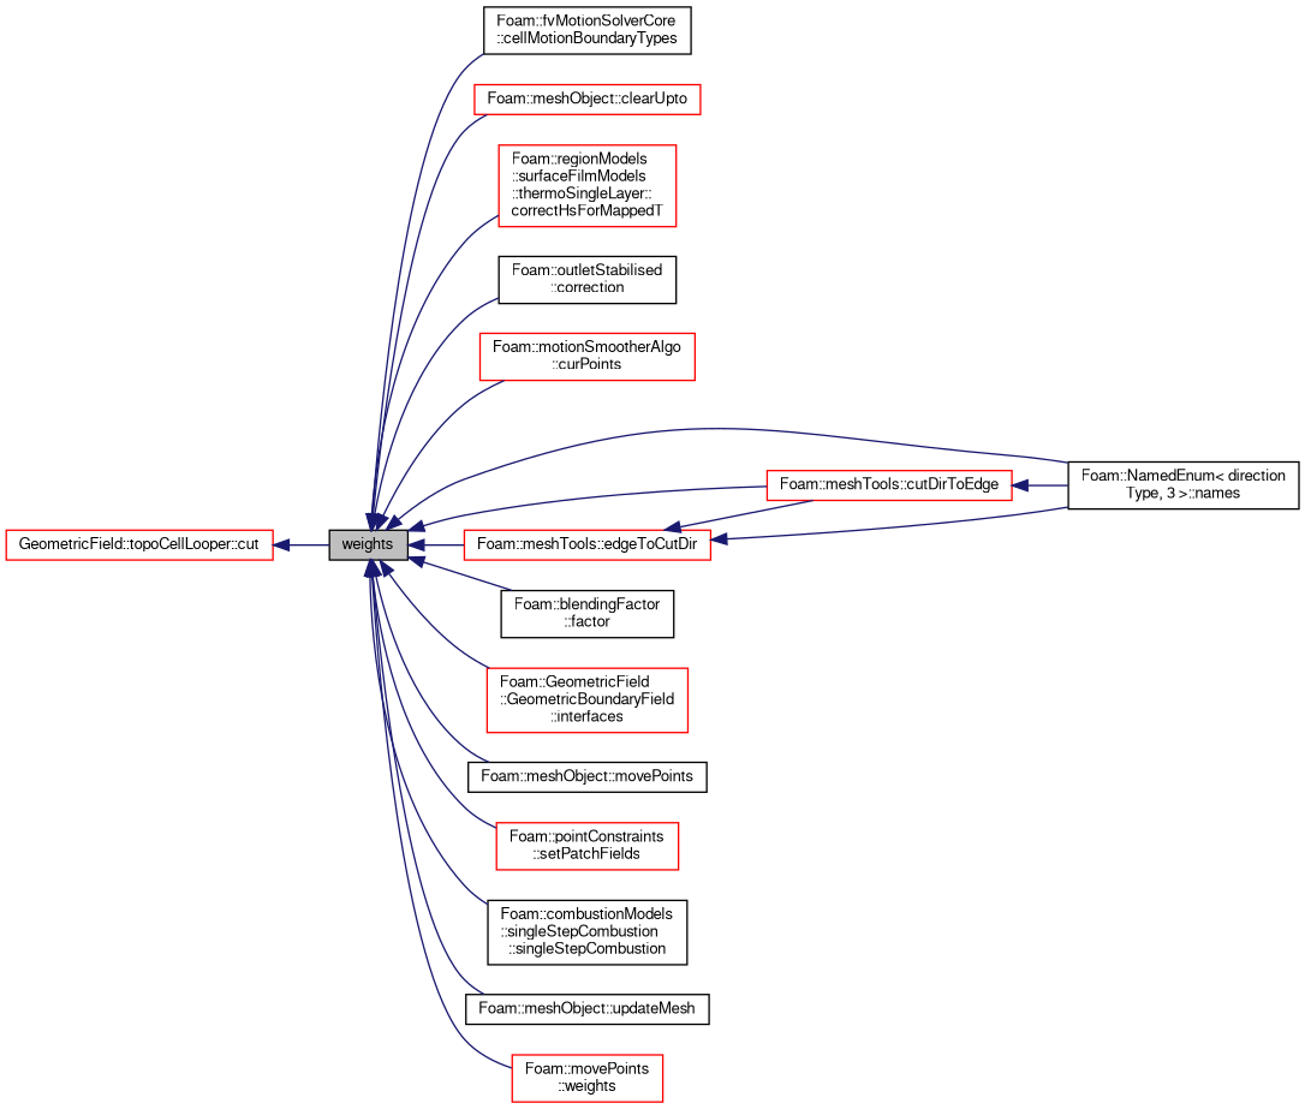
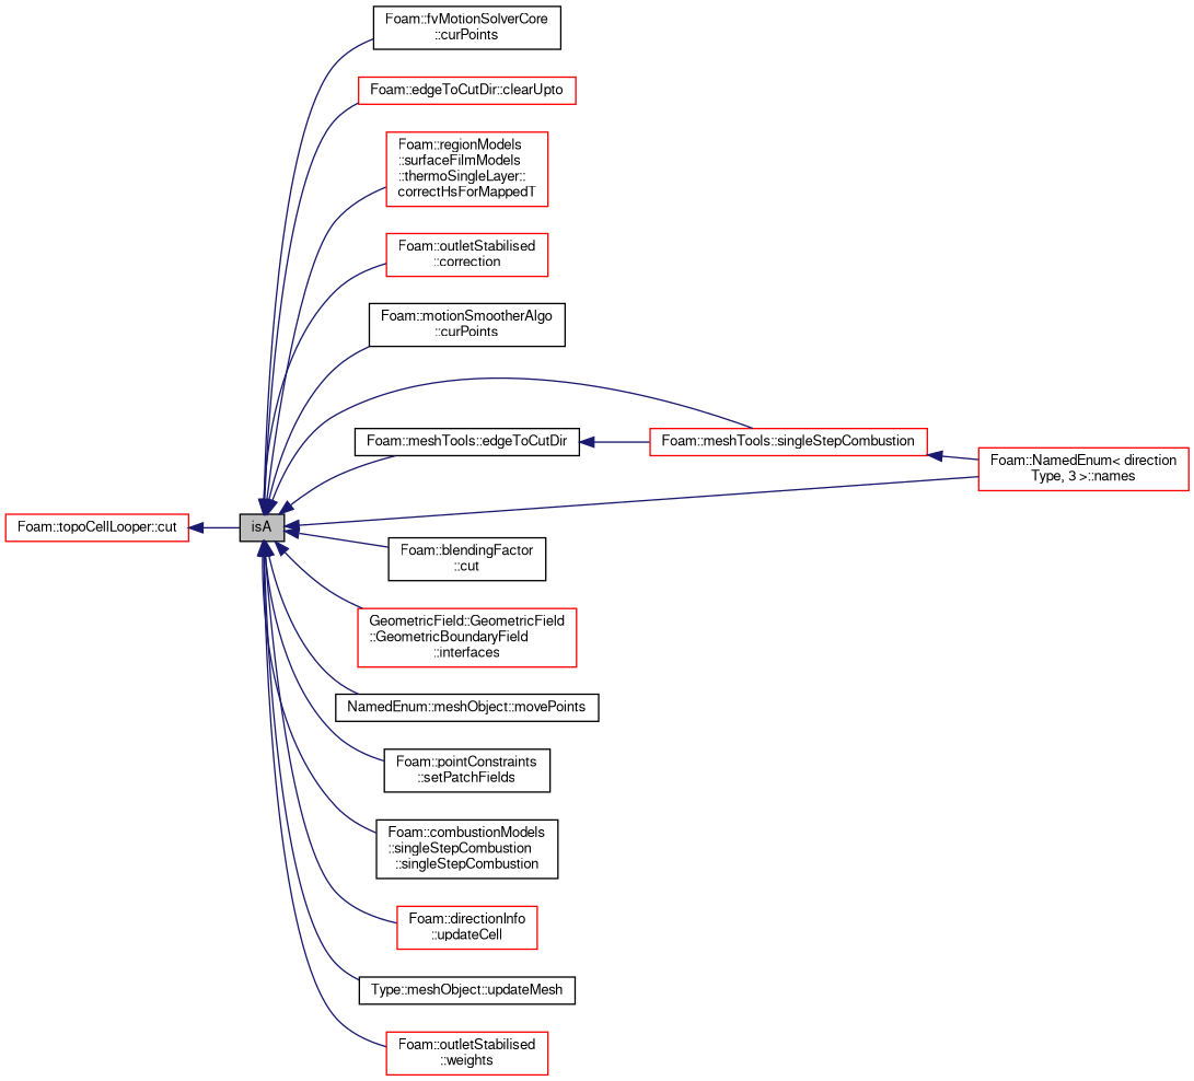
  digraph {
    rankdir=LR
    node [color=red fontname=FreeSans fontsize=10 shape=record]
    edge [color=midnightblue dir=back fontname=FreeSans fontsize=10 labelfontname=FreeSans labelfontsize=10 style=solid]
-   n1 [color=black fillcolor=grey75 fontcolor=black height=0.2 label=weights style=filled width=0.4]
-   n2 [color=black height=0.2 label="Foam::fvMotionSolverCore\l::cellMotionBoundaryTypes" width=0.4]
-   n3 [height=0.2 label="Foam::meshObject::clearUpto" width=0.4]
+   n1 [color=black fillcolor=grey75 fontcolor=black height=0.2 label=isA style=filled width=0.4]
+   n2 [color=black height=0.2 label="Foam::fvMotionSolverCore\l::curPoints" width=0.4]
+   n3 [height=0.2 label="Foam::edgeToCutDir::clearUpto" width=0.4]
    n4 [height=0.2 label="Foam::regionModels\l::surfaceFilmModels\l::thermoSingleLayer::\lcorrectHsForMappedT" width=0.4]
-   n5 [color=black height=0.2 label="Foam::outletStabilised\l::correction" width=0.4]
-   n6 [height=0.2 label="Foam::motionSmootherAlgo\l::curPoints" width=0.4]
-   n7 [height=0.2 label="Foam::meshTools::cutDirToEdge" width=0.4]
-   n8 [color=black height=0.2 label="Foam::NamedEnum\< direction\lType, 3 \>::names" width=0.4]
-   n9 [height=0.2 label="Foam::meshTools::edgeToCutDir" width=0.4]
-   n10 [color=black height=0.2 label="Foam::blendingFactor\l::factor" width=0.4]
-   n11 [height=0.2 label="Foam::GeometricField\l::GeometricBoundaryField\l::interfaces" width=0.4]
-   n12 [color=black height=0.2 label="Foam::meshObject::movePoints" width=0.4]
-   n13 [height=0.2 label="Foam::pointConstraints\l::setPatchFields" width=0.4]
+   n5 [height=0.2 label="Foam::outletStabilised\l::correction" width=0.4]
+   n6 [color=black height=0.2 label="Foam::motionSmootherAlgo\l::curPoints" width=0.4]
+   n7 [height=0.2 label="Foam::meshTools::singleStepCombustion" width=0.4]
+   n8 [height=0.2 label="Foam::NamedEnum\< direction\lType, 3 \>::names" width=0.4]
+   n9 [color=black height=0.2 label="Foam::meshTools::edgeToCutDir" width=0.4]
+   n10 [color=black height=0.2 label="Foam::blendingFactor\l::cut" width=0.4]
+   n11 [height=0.2 label="GeometricField::GeometricField\l::GeometricBoundaryField\l::interfaces" width=0.4]
+   n12 [color=black height=0.2 label="NamedEnum::meshObject::movePoints" width=0.4]
+   n13 [color=black height=0.2 label="Foam::pointConstraints\l::setPatchFields" width=0.4]
    n14 [color=black height=0.2 label="Foam::combustionModels\l::singleStepCombustion\l::singleStepCombustion" width=0.4]
-   n16 [color=black height=0.2 label="Foam::meshObject::updateMesh" width=0.4]
-   n17 [height=0.2 label="Foam::movePoints\l::weights" width=0.4]
-   n18 [height=0.2 label="GeometricField::topoCellLooper::cut" width=0.4]
+   n15 [height=0.2 label="Foam::directionInfo\l::updateCell" width=0.4]
+   n16 [color=black height=0.2 label="Type::meshObject::updateMesh" width=0.4]
+   n17 [height=0.2 label="Foam::outletStabilised\l::weights" width=0.4]
+   n18 [height=0.2 label="Foam::topoCellLooper::cut" width=0.4]
    n1 -> n2
    n1 -> n3
    n1 -> n4
    n1 -> n5
    n1 -> n6
    n1 -> n7
    n1 -> n8
    n1 -> n9
    n1 -> n10
    n1 -> n11
    n1 -> n12
    n1 -> n13
    n1 -> n14
+   n1 -> n15
    n1 -> n16
    n1 -> n17
    n7 -> n8
    n9 -> n7
-   n9 -> n8
    n18 -> n1
  }
